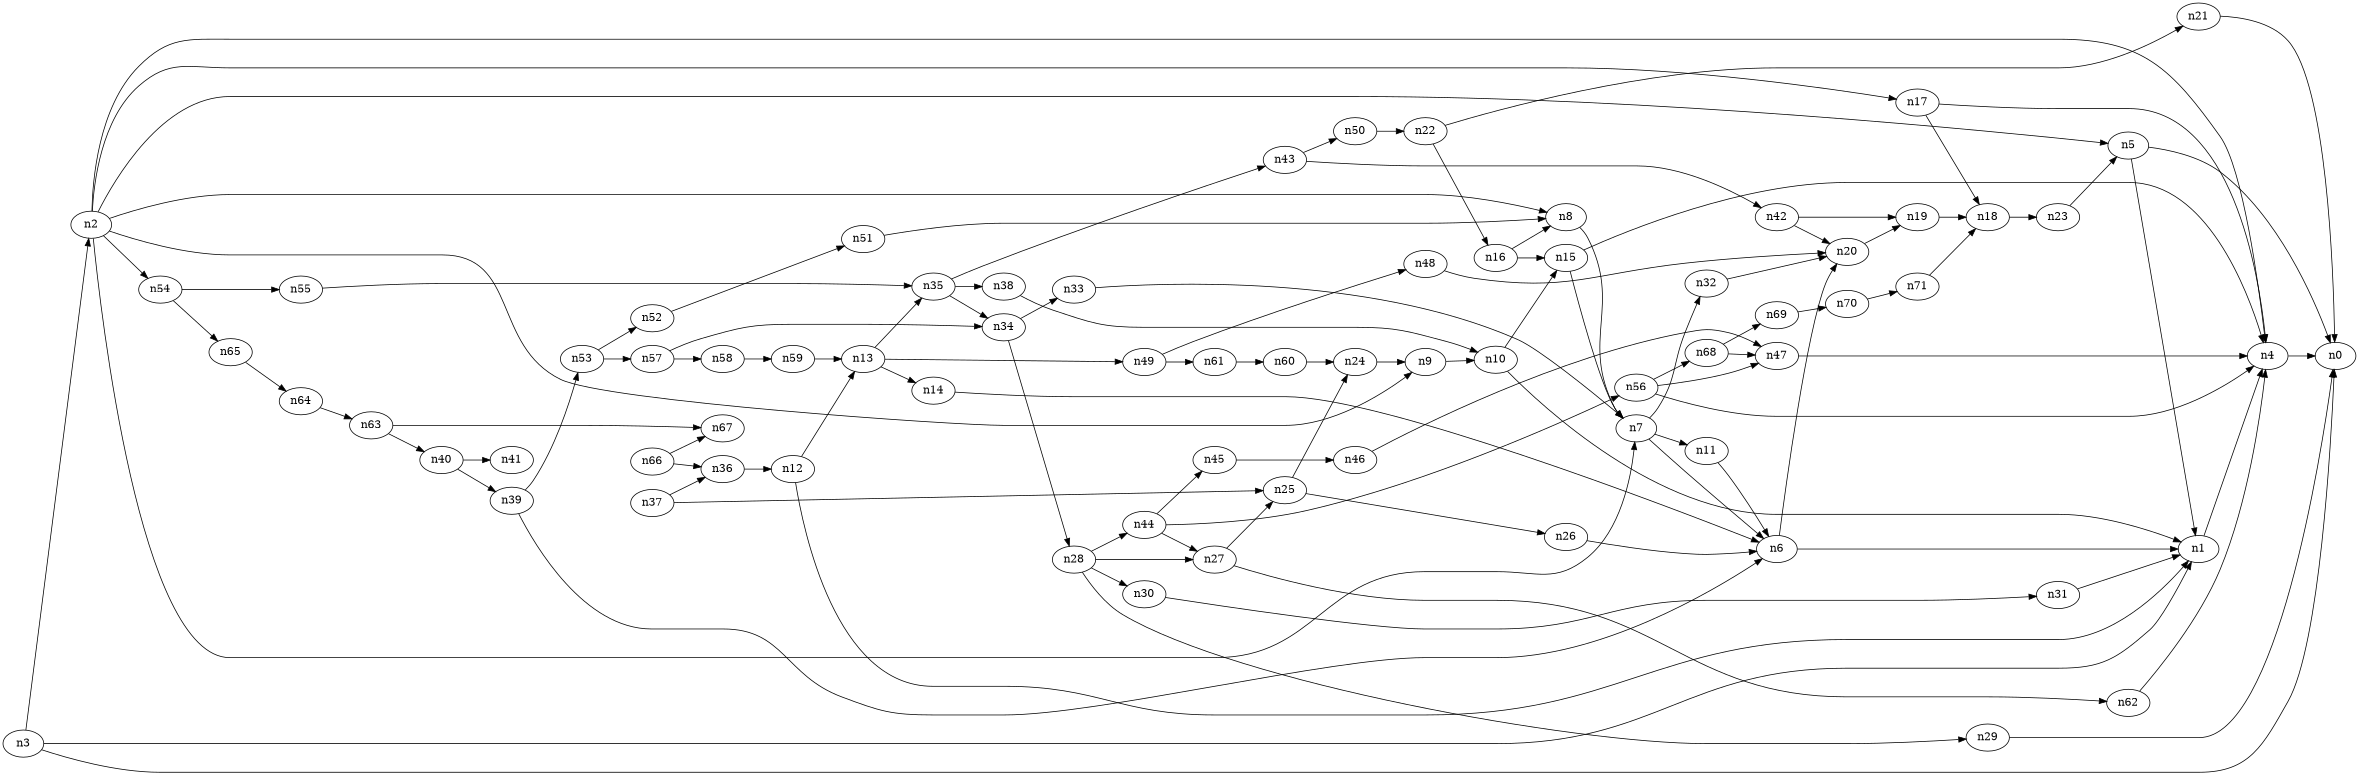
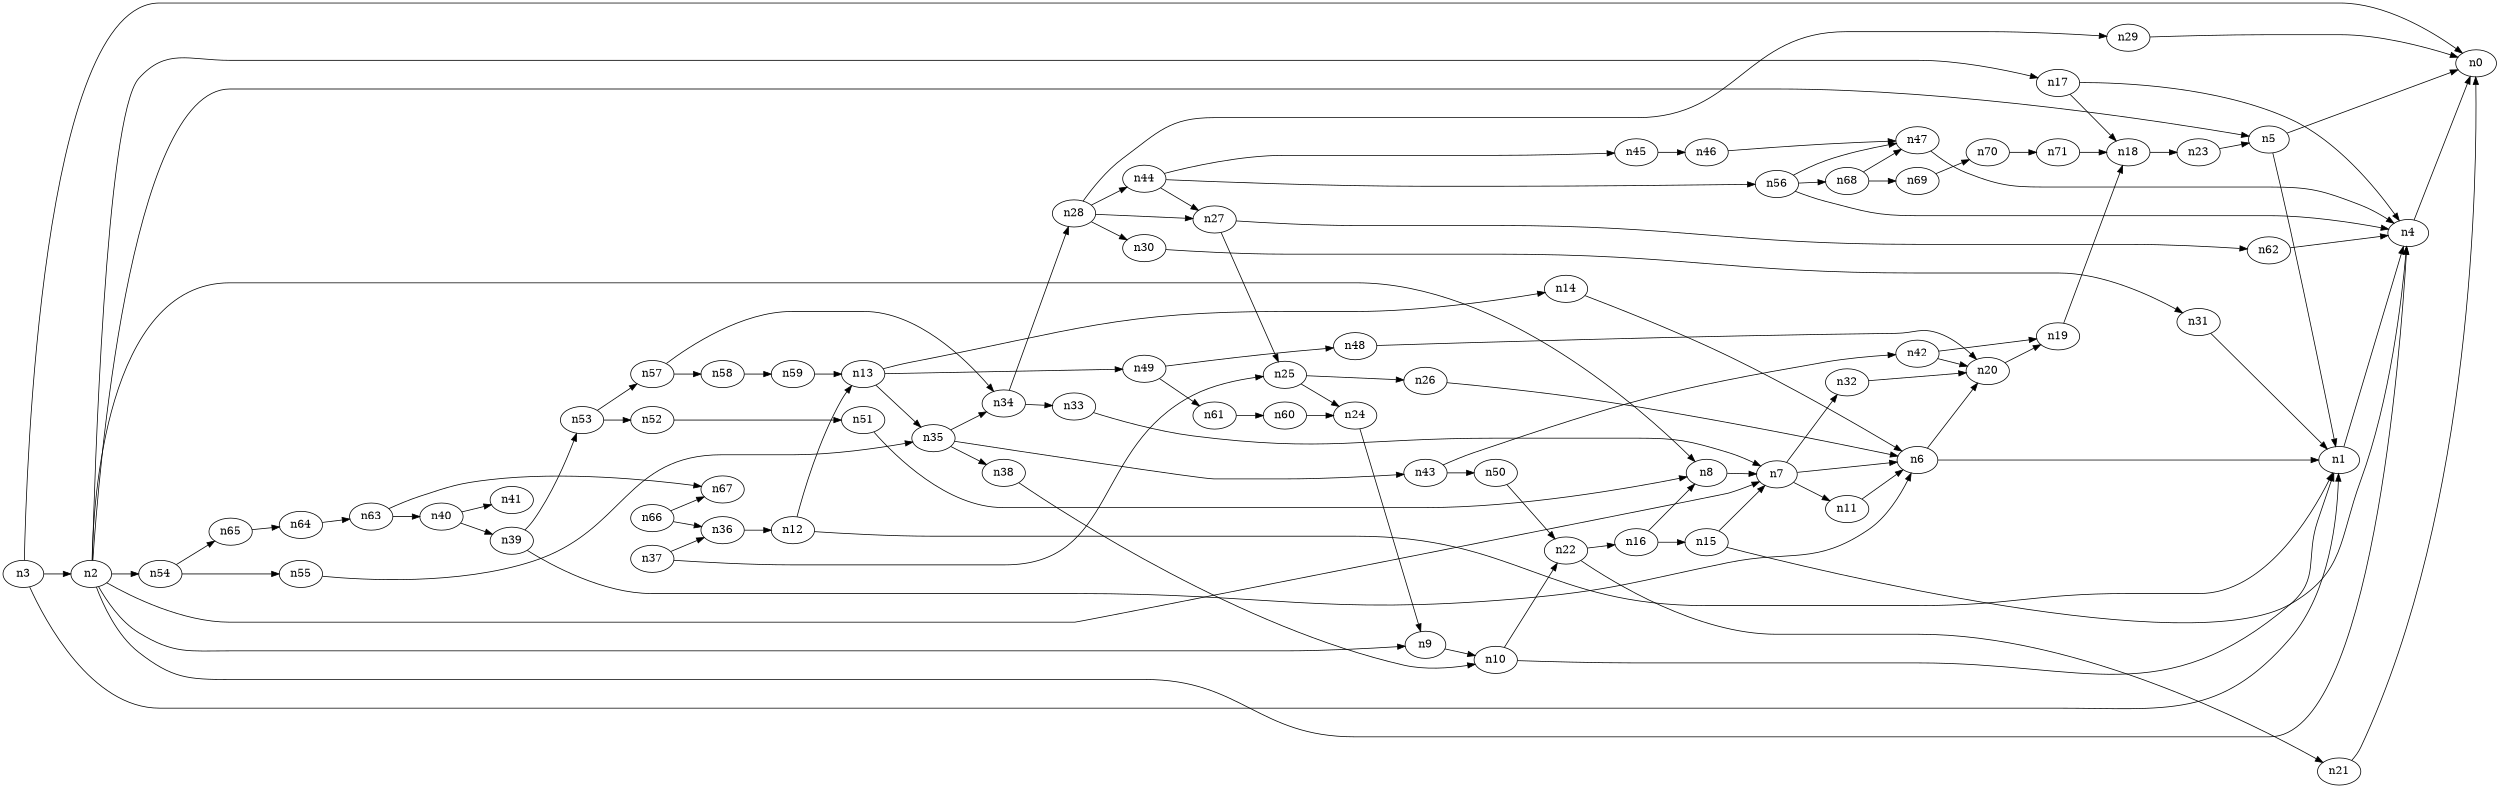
  digraph {
    rankdir=LR
    n1
    n4
    n0
    n2
    n5
    n7
    n8
    n9
    n17
    n54
    n6
    n11
    n32
    n10
    n18
    n55
    n65
    n20
    n22
    n23
    n35
    n64
    n3
    n19
    n16
    n21
    n15
    n12
    n13
    n14
    n49
    n34
    n38
    n43
    n48
    n61
    n28
    n33
    n42
    n50
    n60
    n24
    n25
    n26
    n27
    n62
    n29
    n30
    n44
    n31
    n45
    n56
    n46
    n47
    n68
    n36
    n37
    n39
    n53
    n52
    n57
    n51
    n58
    n40
    n41
    n69
    n59
    n63
    n70
    n67
    n66
    n71
    n1 -> n4
    n4 -> n0
    n2 -> n4
    n2 -> n5
    n2 -> n7
    n2 -> n8
    n2 -> n9
    n2 -> n17
    n2 -> n54
    n5 -> n1
    n5 -> n0
    n7 -> n6
    n7 -> n11
    n7 -> n32
    n8 -> n7
    n9 -> n10
    n17 -> n4
    n17 -> n18
    n54 -> n55
    n54 -> n65
    n6 -> n1
    n6 -> n20
    n11 -> n6
    n32 -> n20
    n10 -> n1
-   n10 -> n15
+   n10 -> n22
    n18 -> n23
    n55 -> n35
    n65 -> n64
    n20 -> n19
    n22 -> n16
    n22 -> n21
    n23 -> n5
    n35 -> n34
    n35 -> n38
    n35 -> n43
    n64 -> n63
    n3 -> n1
    n3 -> n0
    n3 -> n2
    n19 -> n18
    n16 -> n8
    n16 -> n15
    n21 -> n0
    n15 -> n4
    n15 -> n7
    n12 -> n1
    n12 -> n13
    n13 -> n35
    n13 -> n14
    n13 -> n49
    n14 -> n6
    n49 -> n48
    n49 -> n61
    n34 -> n28
    n34 -> n33
    n38 -> n10
    n43 -> n42
    n43 -> n50
    n48 -> n20
    n61 -> n60
    n28 -> n27
    n28 -> n29
    n28 -> n30
    n28 -> n44
    n33 -> n7
    n42 -> n20
    n42 -> n19
    n50 -> n22
    n60 -> n24
    n24 -> n9
    n25 -> n24
    n25 -> n26
    n26 -> n6
    n27 -> n25
    n27 -> n62
    n62 -> n4
    n29 -> n0
    n30 -> n31
    n44 -> n27
    n44 -> n45
    n44 -> n56
    n31 -> n1
    n45 -> n46
    n56 -> n4
    n56 -> n47
    n56 -> n68
    n46 -> n47
    n47 -> n4
    n68 -> n47
    n68 -> n69
    n36 -> n12
    n37 -> n25
    n37 -> n36
    n39 -> n6
    n39 -> n53
    n53 -> n52
    n53 -> n57
    n52 -> n51
    n57 -> n34
    n57 -> n58
    n51 -> n8
    n58 -> n59
    n40 -> n39
    n40 -> n41
    n69 -> n70
    n59 -> n13
    n63 -> n40
    n63 -> n67
    n70 -> n71
    n66 -> n36
    n66 -> n67
    n71 -> n18
  }
